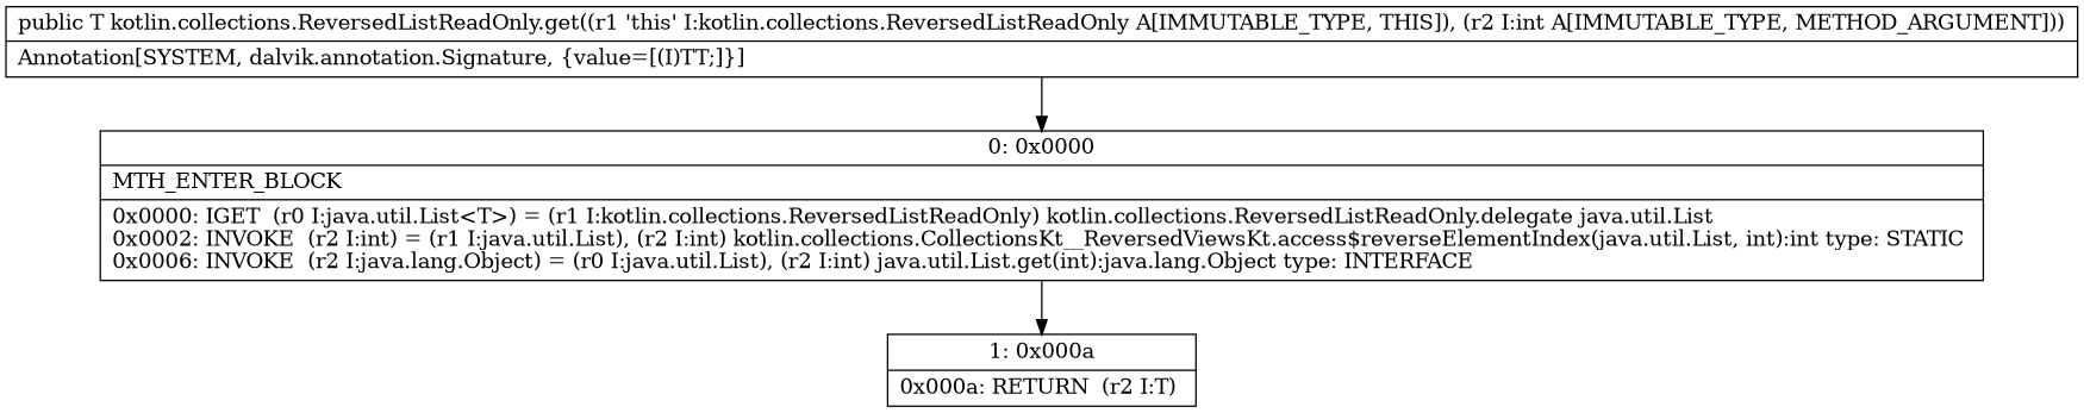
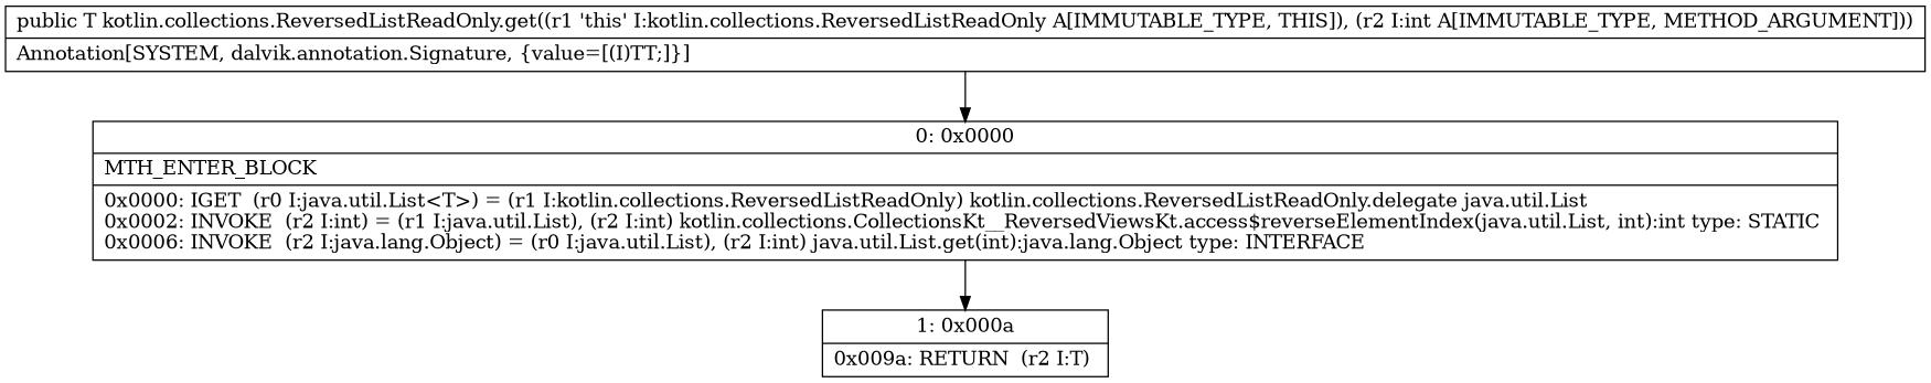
  digraph {
    node [shape=record]
    n1 [label="{0\:\ 0x0000|MTH_ENTER_BLOCK\l|0x0000: IGET  (r0 I:java.util.List\<T\>) = (r1 I:kotlin.collections.ReversedListReadOnly) kotlin.collections.ReversedListReadOnly.delegate java.util.List \l0x0002: INVOKE  (r2 I:int) = (r1 I:java.util.List), (r2 I:int) kotlin.collections.CollectionsKt__ReversedViewsKt.access$reverseElementIndex(java.util.List, int):int type: STATIC \l0x0006: INVOKE  (r2 I:java.lang.Object) = (r0 I:java.util.List), (r2 I:int) java.util.List.get(int):java.lang.Object type: INTERFACE \l}"]
-   n2 [label="{1\:\ 0x000a|0x000a: RETURN  (r2 I:T) \l}"]
+   n2 [label="{1\:\ 0x000a|0x009a: RETURN  (r2 I:T) \l}"]
    n3 [label="{public T kotlin.collections.ReversedListReadOnly.get((r1 'this' I:kotlin.collections.ReversedListReadOnly A[IMMUTABLE_TYPE, THIS]), (r2 I:int A[IMMUTABLE_TYPE, METHOD_ARGUMENT]))  | Annotation[SYSTEM, dalvik.annotation.Signature, \{value=[(I)TT;]\}]\l}"]
    n1 -> n2
    n3 -> n1
  }
